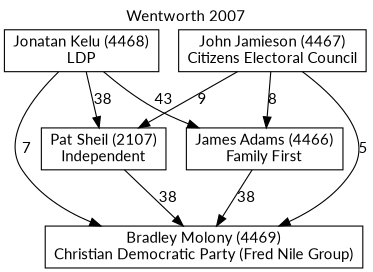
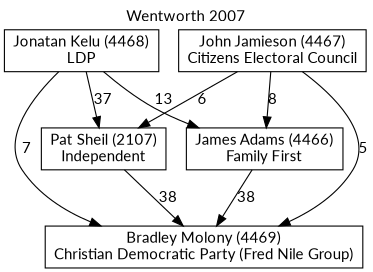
  digraph {
    fontname=Lato
    label="Wentworth 2007"
    labelloc=t
    mclimit=10
    node [fontname=Lato shape=box]
    edge [fontname=Lato]
    n1 [label="Bradley Molony (4469)\nChristian Democratic Party (Fred Nile Group)"]
    n2 [label="Pat Sheil (2107)\nIndependent"]
    n3 [label="James Adams (4466)\nFamily First"]
    n4 [label="Jonatan Kelu (4468)\nLDP"]
    n5 [label="John Jamieson (4467)\nCitizens Electoral Council"]
    n2 -> n1 [label=38]
    n3 -> n1 [label=38]
    n4 -> n1 [label=7]
-   n4 -> n2 [label=38]
-   n4 -> n3 [label=43]
+   n4 -> n2 [label=37]
+   n4 -> n3 [label=13]
    n5 -> n1 [label=5]
-   n5 -> n2 [label=9]
+   n5 -> n2 [label=6]
    n5 -> n3 [label=8]
  }
